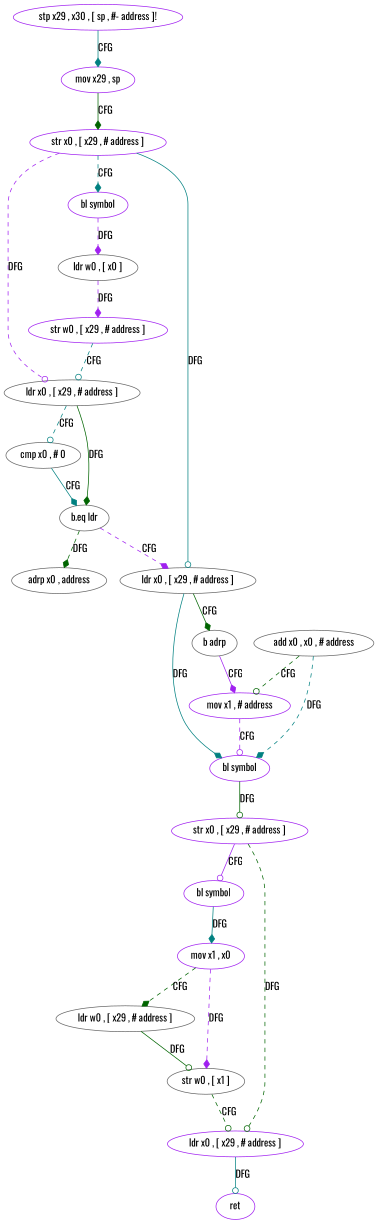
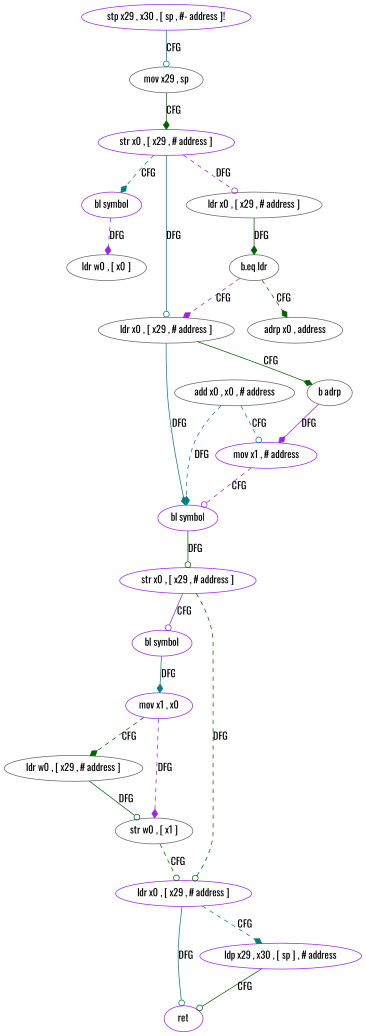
  digraph {
    fontname=Oswald
    node [color=purple fontname=Oswald]
    edge [arrowhead=diamond color=teal fontname=Oswald style=dashed]
    n1 [label="stp x29 , x30 , [ sp , #- address ]!"]
-   n2 [label="mov x29 , sp"]
+   n2 [color=gray40 label="mov x29 , sp"]
    n3 [label="str x0 , [ x29 , # address ]"]
    n4 [label="bl symbol"]
    n5 [color=gray40 label="ldr x0 , [ x29 , # address ]"]
    n6 [color=gray40 label="ldr x0 , [ x29 , # address ]"]
    n7 [color=gray40 label="ldr w0 , [ x0 ]"]
-   n8 [color=gray40 label="cmp x0 , # 0"]
    n9 [color=gray40 label="b.eq ldr"]
    n10 [color=gray40 label="b adrp"]
    n11 [label="bl symbol"]
-   n12 [label="str w0 , [ x29 , # address ]"]
    n13 [color=gray40 label="ldr w0 , [ x29 , # address ]"]
    n14 [color=gray40 label="str w0 , [ x1 ]"]
    n15 [color=gray40 label="adrp x0 , address"]
    n16 [color=gray40 label="add x0 , x0 , # address"]
    n17 [label="mov x1 , # address"]
    n18 [label="str x0 , [ x29 , # address ]"]
    n19 [label="bl symbol"]
    n20 [label="ldr x0 , [ x29 , # address ]"]
    n21 [label="mov x1 , x0"]
+   n22 [label="ldp x29 , x30 , [ sp ] , # address"]
    n23 [label=ret]
-   n1 -> n2 [label=CFG style=solid]
+   n1 -> n2 [arrowhead=odot label=CFG style=solid]
    n2 -> n3 [color=darkgreen label=CFG style=solid]
    n3 -> n4 [label=CFG]
    n3 -> n5 [arrowhead=odot color=purple label=DFG]
    n3 -> n6 [arrowhead=odot label=DFG style=solid]
    n4 -> n7 [color=purple label=DFG]
-   n5 -> n8 [arrowhead=odot label=CFG]
    n5 -> n9 [color=darkgreen label=DFG style=solid]
    n6 -> n10 [color=darkgreen label=CFG style=solid]
    n6 -> n11 [label=DFG style=solid]
-   n7 -> n12 [color=purple label=DFG]
-   n8 -> n9 [label=CFG style=solid]
    n9 -> n6 [color=purple label=CFG]
-   n9 -> n15 [color=darkgreen label=DFG]
-   n10 -> n17 [color=purple label=CFG style=solid]
+   n9 -> n15 [color=darkgreen label=CFG]
+   n10 -> n17 [color=purple label=DFG style=solid]
    n11 -> n18 [arrowhead=odot color=darkgreen label=DFG style=solid]
-   n12 -> n5 [arrowhead=odot label=CFG]
    n13 -> n14 [arrowhead=odot color=darkgreen label=DFG style=solid]
    n14 -> n20 [arrowhead=odot color=darkgreen label=CFG]
    n16 -> n11 [label=DFG]
-   n16 -> n17 [arrowhead=odot color=darkgreen label=CFG]
+   n16 -> n17 [arrowhead=odot label=CFG]
    n17 -> n11 [arrowhead=odot color=purple label=CFG]
    n18 -> n19 [arrowhead=odot color=purple label=CFG style=solid]
    n18 -> n20 [arrowhead=odot color=darkgreen label=DFG]
    n19 -> n21 [label=DFG style=solid]
+   n20 -> n22 [label=CFG]
    n20 -> n23 [arrowhead=odot label=DFG style=solid]
    n21 -> n13 [color=darkgreen label=CFG]
    n21 -> n14 [color=purple label=DFG]
+   n22 -> n23 [arrowhead=odot color=darkgreen label=CFG style=solid]
  }
